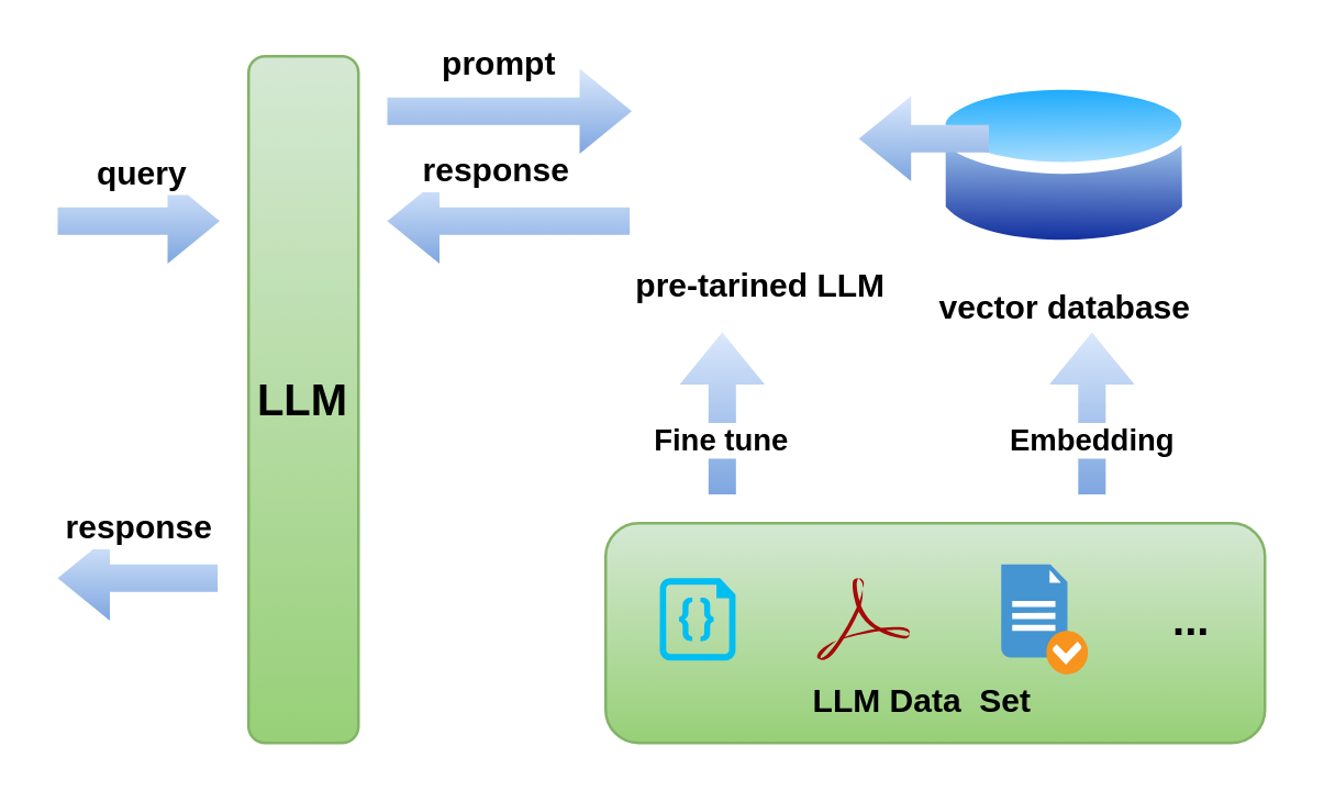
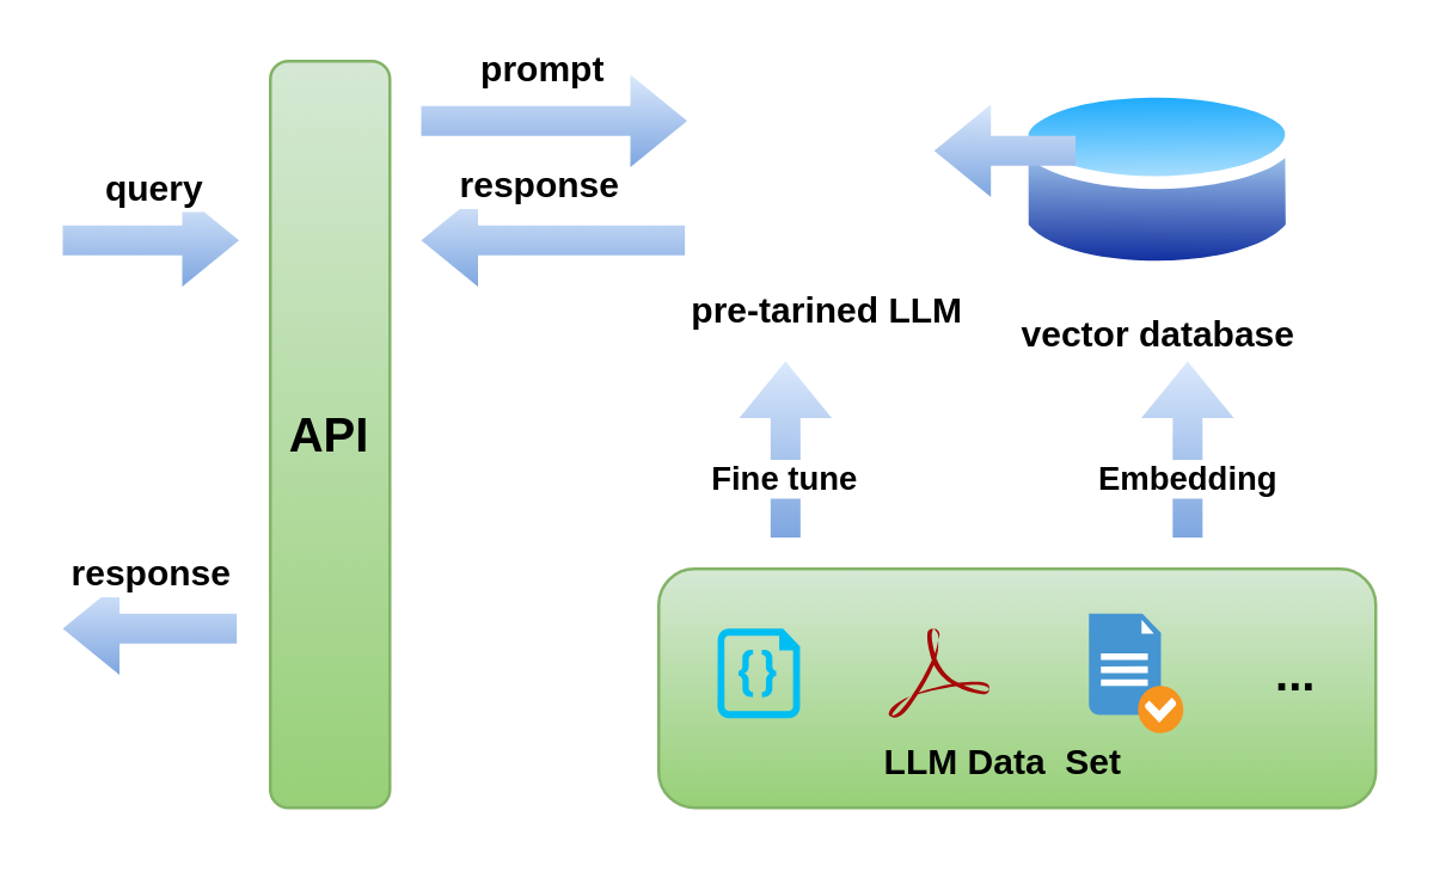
  <mxCell id="0" />
  <mxCell id="1" parent="0" />
  <mxCell id="2" value="" style="group" vertex="1" connectable="0" parent="1"><mxGeometry x="90" y="20" width="370" height="250" as="geometry" /></mxCell>
  <mxCell id="3" value="pre-tarined LLM" style="shape=image;verticalLabelPosition=bottom;labelBackgroundColor=default;verticalAlign=top;aspect=fixed;imageAspect=0;image=https://cdn.prod.website-files.com/6645c0129428882861d078b8/66603a396277018e032d922f_655de28155bb514f823c1f18_1681142503openai-icon-png.png;fontStyle=1" vertex="1" parent="2"><mxGeometry x="151.68" width="70" height="70" as="geometry" /></mxCell>
  <mxCell id="4" value="&lt;b&gt;vector database&lt;/b&gt;" style="aspect=fixed;perimeter=ellipsePerimeter;html=1;align=center;shadow=0;dashed=0;spacingTop=3;image;image=img/lib/active_directory/database.svg;" vertex="1" parent="2"><mxGeometry x="250" y="5" width="94.6" height="70" as="geometry" /></mxCell>
  <mxCell id="5" value="&lt;b&gt;Embedding&lt;/b&gt;" style="shape=flexArrow;endArrow=classic;html=1;rounded=0;fillColor=#dae8fc;gradientColor=#7ea6e0;strokeColor=none;" edge="1" parent="2"><mxGeometry x="-0.333" width="50" height="50" relative="1" as="geometry"><mxPoint x="307.03" y="160" as="sourcePoint" /><mxPoint x="307.03" y="100" as="targetPoint" /><mxPoint as="offset" /></mxGeometry></mxCell>
  <mxCell id="6" value="&lt;b&gt;Fine tune&lt;/b&gt;" style="shape=flexArrow;endArrow=classic;html=1;rounded=0;fillColor=#dae8fc;gradientColor=#7ea6e0;strokeColor=none;" edge="1" parent="2"><mxGeometry x="-0.333" width="50" height="50" relative="1" as="geometry"><mxPoint x="172.43" y="160" as="sourcePoint" /><mxPoint x="172.43" y="100" as="targetPoint" /><mxPoint as="offset" /></mxGeometry></mxCell>
- <mxCell id="7" value="&lt;b&gt;LLM&lt;/b&gt;" style="rounded=1;whiteSpace=wrap;html=1;fontSize=16;fillColor=#d5e8d4;gradientColor=#97d077;strokeColor=#82b366;" vertex="1" parent="2"><mxGeometry width="40" height="250" as="geometry" /></mxCell>
+ <mxCell id="7" value="&lt;b&gt;API&lt;/b&gt;" style="rounded=1;whiteSpace=wrap;html=1;fontSize=16;fillColor=#d5e8d4;gradientColor=#97d077;strokeColor=#82b366;" vertex="1" parent="2"><mxGeometry width="40" height="250" as="geometry" /></mxCell>
  <mxCell id="8" value="" style="shape=flexArrow;endArrow=classic;html=1;rounded=0;fontSize=16;fillColor=#dae8fc;gradientColor=#7ea6e0;strokeColor=none;" edge="1" parent="2"><mxGeometry width="50" height="50" relative="1" as="geometry"><mxPoint x="50" y="20" as="sourcePoint" /><mxPoint x="140" y="20" as="targetPoint" /></mxGeometry></mxCell>
  <mxCell id="9" value="&lt;b&gt;&lt;font style=&quot;font-size: 12px;&quot;&gt;prompt&lt;/font&gt;&lt;/b&gt;" style="edgeLabel;html=1;align=center;verticalAlign=middle;resizable=0;points=[];fontSize=16;" vertex="1" connectable="0" parent="8"><mxGeometry x="-0.535" y="3" relative="1" as="geometry"><mxPoint x="19" y="-17" as="offset" /></mxGeometry></mxCell>
  <mxCell id="10" value="&lt;font style=&quot;font-size: 12px;&quot;&gt;&lt;b&gt;response&lt;/b&gt;&lt;/font&gt;" style="shape=flexArrow;endArrow=classic;html=1;rounded=0;fontSize=16;fillColor=#dae8fc;gradientColor=#7ea6e0;strokeColor=none;" edge="1" parent="2"><mxGeometry x="0.104" y="-20" width="50" height="50" relative="1" as="geometry"><mxPoint x="139.25" y="60" as="sourcePoint" /><mxPoint x="50" y="60" as="targetPoint" /><mxPoint as="offset" /></mxGeometry></mxCell>
  <mxCell id="11" value="" style="group" vertex="1" connectable="0" parent="2"><mxGeometry x="130" y="170" width="240" height="80" as="geometry" /></mxCell>
  <mxCell id="12" value="" style="rounded=1;whiteSpace=wrap;html=1;fillColor=#d5e8d4;gradientColor=#97d077;strokeColor=#82b366;movable=1;resizable=1;rotatable=1;deletable=1;editable=1;connectable=1;container=0;" vertex="1" parent="11"><mxGeometry width="240" height="80" as="geometry" /></mxCell>
  <mxCell id="13" value="" style="shadow=0;dashed=0;html=1;strokeColor=none;fillColor=#4495D1;labelPosition=center;verticalLabelPosition=bottom;verticalAlign=top;align=center;outlineConnect=0;shape=mxgraph.veeam.checked_doc;movable=1;resizable=1;rotatable=1;deletable=1;editable=1;connectable=1;" vertex="1" parent="11"><mxGeometry x="144" y="15" width="31.584" height="40" as="geometry" /></mxCell>
  <mxCell id="14" value="" style="verticalLabelPosition=bottom;html=1;verticalAlign=top;align=center;strokeColor=none;fillColor=#00BEF2;shape=mxgraph.azure.code_file;pointerEvents=1;movable=1;resizable=1;rotatable=1;deletable=1;editable=1;connectable=1;" vertex="1" parent="11"><mxGeometry x="19.68" y="20" width="27.6" height="30" as="geometry" /></mxCell>
  <mxCell id="15" value="" style="dashed=0;outlineConnect=0;html=1;align=center;labelPosition=center;verticalLabelPosition=bottom;verticalAlign=top;shape=mxgraph.weblogos.adobe_pdf;fillColor=#A60908;movable=1;resizable=1;rotatable=1;deletable=1;editable=1;connectable=1;" vertex="1" parent="11"><mxGeometry x="76.8" y="20" width="33.984" height="30" as="geometry" /></mxCell>
  <mxCell id="16" value="&lt;b&gt;LLM Data&amp;nbsp; Set&lt;/b&gt;" style="text;html=1;strokeColor=none;fillColor=none;align=center;verticalAlign=middle;whiteSpace=wrap;rounded=0;container=0;" vertex="1" parent="11"><mxGeometry x="67.2" y="50" width="96.96" height="30" as="geometry" /></mxCell>
  <mxCell id="17" value="&lt;font style=&quot;font-size: 16px;&quot;&gt;&lt;b&gt;...&lt;/b&gt;&lt;/font&gt;" style="text;html=1;strokeColor=none;fillColor=none;align=center;verticalAlign=middle;whiteSpace=wrap;rounded=0;" vertex="1" parent="11"><mxGeometry x="199.267" y="20" width="28.8" height="30" as="geometry" /></mxCell>
  <mxCell id="18" value="" style="shape=flexArrow;endArrow=classic;html=1;rounded=0;fontSize=16;fillColor=#dae8fc;gradientColor=#7ea6e0;strokeColor=none;" edge="1" parent="2"><mxGeometry x="0.104" y="-20" width="50" height="50" relative="1" as="geometry"><mxPoint x="270" y="30" as="sourcePoint" /><mxPoint x="221.68" y="30" as="targetPoint" /><mxPoint as="offset" /></mxGeometry></mxCell>
  <mxCell id="19" value="" style="shape=flexArrow;endArrow=classic;html=1;rounded=0;fontSize=16;fillColor=#dae8fc;gradientColor=#7ea6e0;strokeColor=none;" edge="1" parent="1"><mxGeometry width="50" height="50" relative="1" as="geometry"><mxPoint x="20" y="80" as="sourcePoint" /><mxPoint x="80" y="80" as="targetPoint" /></mxGeometry></mxCell>
  <mxCell id="20" value="&lt;b&gt;&lt;font style=&quot;font-size: 12px;&quot;&gt;query&lt;/font&gt;&lt;/b&gt;" style="edgeLabel;html=1;align=center;verticalAlign=middle;resizable=0;points=[];fontSize=16;" vertex="1" connectable="0" parent="19"><mxGeometry x="-0.535" y="3" relative="1" as="geometry"><mxPoint x="16" y="-17" as="offset" /></mxGeometry></mxCell>
  <mxCell id="21" value="&lt;font style=&quot;font-size: 12px;&quot;&gt;&lt;b&gt;response&lt;/b&gt;&lt;/font&gt;" style="shape=flexArrow;endArrow=classic;html=1;rounded=0;fontSize=16;fillColor=#dae8fc;gradientColor=#7ea6e0;strokeColor=none;" edge="1" parent="1"><mxGeometry x="-0.013" y="-20" width="50" height="50" relative="1" as="geometry"><mxPoint x="79.25" y="210" as="sourcePoint" /><mxPoint x="20" y="210" as="targetPoint" /><mxPoint as="offset" /></mxGeometry></mxCell>
